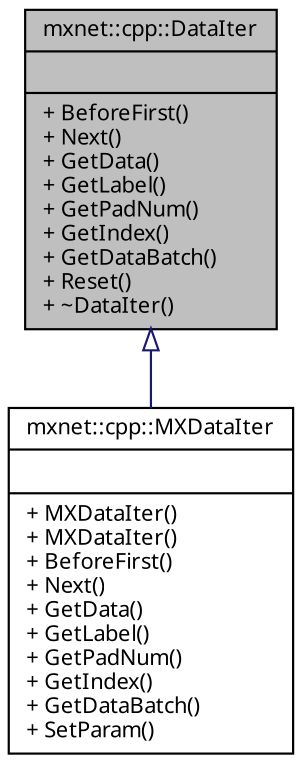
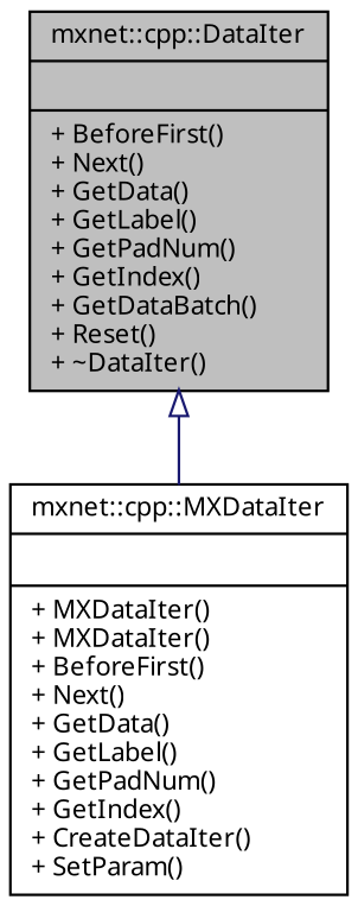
  digraph {
    fontname="Noto Sans"
    node [color=black fontname="Noto Sans" fontsize=10 shape=record style=filled]
    n1 [fillcolor=grey75 fontcolor=black height=0.2 label="{mxnet::cpp::DataIter\n||+ BeforeFirst()\l+ Next()\l+ GetData()\l+ GetLabel()\l+ GetPadNum()\l+ GetIndex()\l+ GetDataBatch()\l+ Reset()\l+ ~DataIter()\l}" width=0.4]
-   n2 [fillcolor=white height=0.2 label="{mxnet::cpp::MXDataIter\n||+ MXDataIter()\l+ MXDataIter()\l+ BeforeFirst()\l+ Next()\l+ GetData()\l+ GetLabel()\l+ GetPadNum()\l+ GetIndex()\l+ GetDataBatch()\l+ SetParam()\l}" width=0.4]
+   n2 [fillcolor=white height=0.2 label="{mxnet::cpp::MXDataIter\n||+ MXDataIter()\l+ MXDataIter()\l+ BeforeFirst()\l+ Next()\l+ GetData()\l+ GetLabel()\l+ GetPadNum()\l+ GetIndex()\l+ CreateDataIter()\l+ SetParam()\l}" width=0.4]
    n1 -> n2 [arrowtail=onormal color=midnightblue dir=back fontname="Noto Sans" fontsize=10 labelfontname=Helvetica labelfontsize=10 style=solid]
  }
